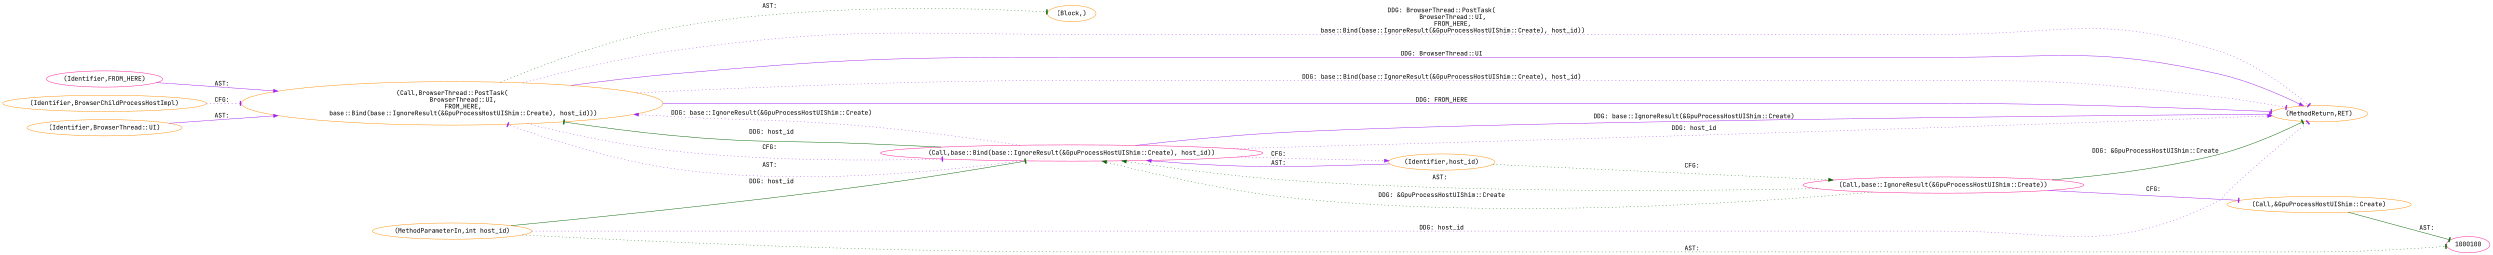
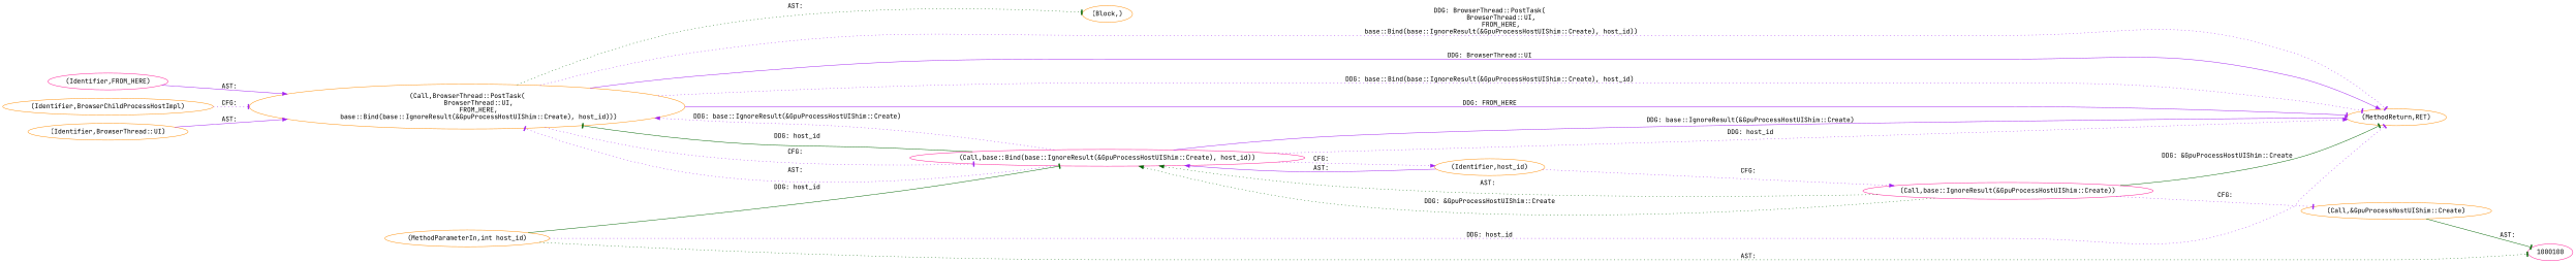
  digraph {
    fontname="JetBrains Mono"
    rankdir=LR
    node [color=darkorange fontname="JetBrains Mono"]
    edge [arrowhead=tee color=purple fontname="JetBrains Mono" style=dotted]
    n1 [label="(Call,BrowserThread::PostTask(\n      BrowserThread::UI,\n      FROM_HERE,\n      base::Bind(base::IgnoreResult(&GpuProcessHostUIShim::Create), host_id)))"]
    n2 [color=deeppink label="(Call,base::Bind(base::IgnoreResult(&GpuProcessHostUIShim::Create), host_id))"]
    n3 [label="(MethodReturn,RET)"]
    n4 [label="(Block,)"]
    n5 [label="(Identifier,host_id)"]
    n6 [color=deeppink label="(Call,base::IgnoreResult(&GpuProcessHostUIShim::Create))"]
    n7 [label="(Call,&GpuProcessHostUIShim::Create)"]
    1000100 [color=deeppink]
    n9 [label="(MethodParameterIn,int host_id)"]
    n10 [color=deeppink label="(Identifier,FROM_HERE)"]
    n11 [label="(Identifier,BrowserChildProcessHostImpl)"]
    n12 [label="(Identifier,BrowserThread::UI)"]
    n1 -> n2 [label="CFG: "]
    n1 -> n3 [label="DDG: BrowserThread::PostTask(\n      BrowserThread::UI,\n      FROM_HERE,\n      base::Bind(base::IgnoreResult(&GpuProcessHostUIShim::Create), host_id))"]
    n1 -> n3 [arrowhead=normal label="DDG: BrowserThread::UI" style=solid]
    n1 -> n3 [label="DDG: base::Bind(base::IgnoreResult(&GpuProcessHostUIShim::Create), host_id)"]
    n1 -> n3 [label="DDG: FROM_HERE" style=solid]
    n1 -> n4 [color=darkgreen label="AST: "]
    n2 -> n1 [label="AST: "]
    n2 -> n1 [arrowhead=normal label="DDG: base::IgnoreResult(&GpuProcessHostUIShim::Create)"]
    n2 -> n1 [color=darkgreen label="DDG: host_id" style=solid]
    n2 -> n3 [label="DDG: base::IgnoreResult(&GpuProcessHostUIShim::Create)" style=solid]
    n2 -> n3 [arrowhead=normal label="DDG: host_id"]
    n2 -> n5 [arrowhead=normal label="CFG: "]
    n5 -> n2 [arrowhead=normal label="AST: " style=solid]
-   n5 -> n6 [arrowhead=normal color=darkgreen label="CFG: "]
+   n5 -> n6 [arrowhead=normal label="CFG: "]
    n6 -> n2 [arrowhead=normal color=darkgreen label="AST: "]
    n6 -> n2 [arrowhead=normal color=darkgreen label="DDG: &GpuProcessHostUIShim::Create"]
    n6 -> n3 [color=darkgreen label="DDG: &GpuProcessHostUIShim::Create" style=solid]
-   n6 -> n7 [label="CFG: " style=solid]
+   n6 -> n7 [label="CFG: "]
    n7 -> 1000100 [color=darkgreen label="AST: " style=solid]
    n9 -> n2 [color=darkgreen label="DDG: host_id" style=solid]
    n9 -> n3 [label="DDG: host_id"]
    n9 -> 1000100 [color=darkgreen label="AST: "]
    n10 -> n1 [arrowhead=normal label="AST: " style=solid]
    n11 -> n1 [label="CFG: "]
    n12 -> n1 [arrowhead=normal label="AST: " style=solid]
  }
